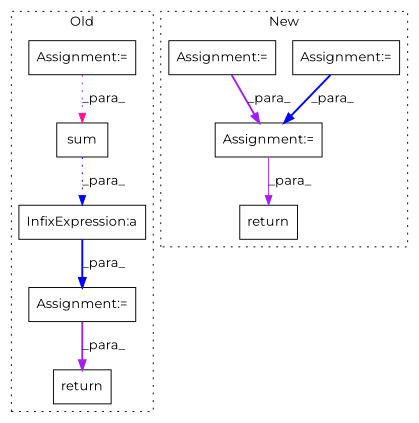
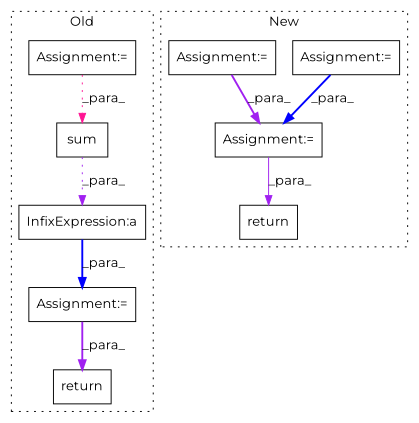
  digraph {
    fontname=Montserrat
    node [a=7 l=1 shape=box fontname=Montserrat]
    edge [color=purple style=bold fontname=Montserrat]
    n1 [a=32 l="4,1" label=sum s="20526,20539"]
    n2 [a=41 l=7 label=return s=20878]
    n3 [label="Assignment:=" s=20499]
    n4 [l=38 label="Assignment:=" s=20598]
    n5 [a=27 l=8 label="InfixExpression:a" s=20644]
    n6 [a=41 l=7 label=return s=27244]
    n7 [label="Assignment:=" s=27090]
    n8 [label="Assignment:=" s=27156]
    n9 [label="Assignment:=" s=27198]
    subgraph cluster_1 {
      label=Old
      style=dotted
      n1
      n2
      n3
      n4
      n5
    }
    subgraph cluster_2 {
      label=New
      style=dotted
      n6
      n7
      n8
      n9
    }
-   n1 -> n5 [label=_para_ color=blue style=dotted]
+   n1 -> n5 [label=_para_ style=dotted]
    n3 -> n2 [label=_para_]
    n4 -> n1 [label=_para_ color=deeppink style=dotted]
    n5 -> n3 [label=_para_ color=blue]
    n7 -> n9 [label=_para_ color=blue]
    n8 -> n9 [label=_para_]
    n9 -> n6 [label=_para_ style=solid]
  }
